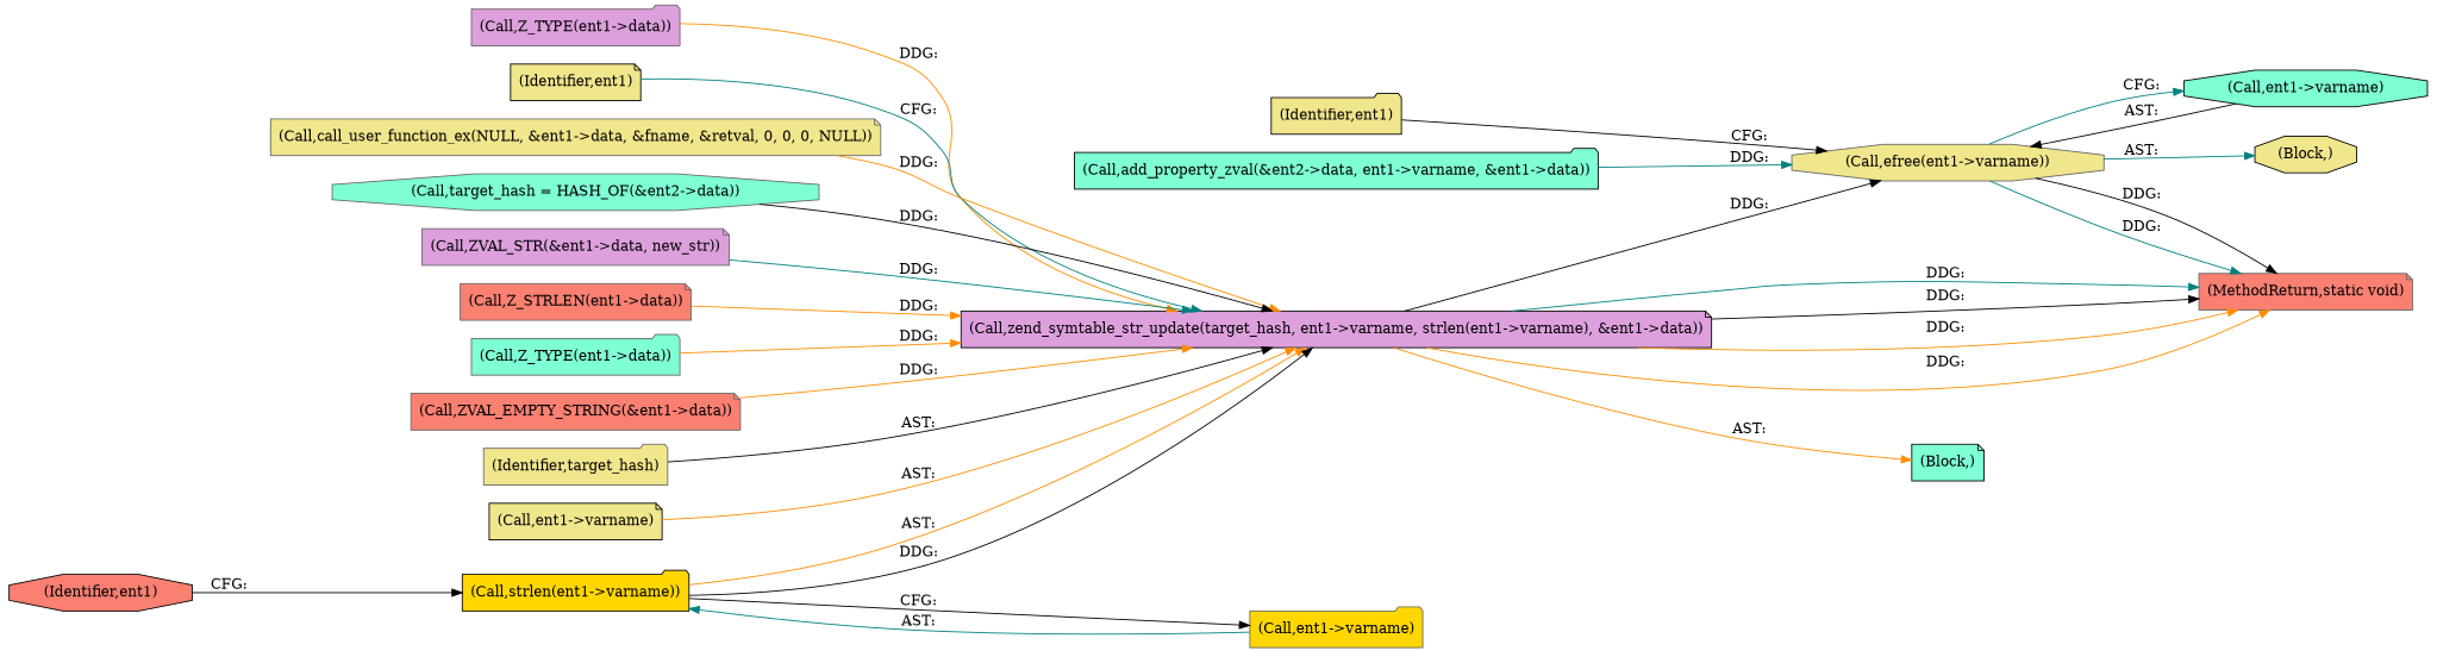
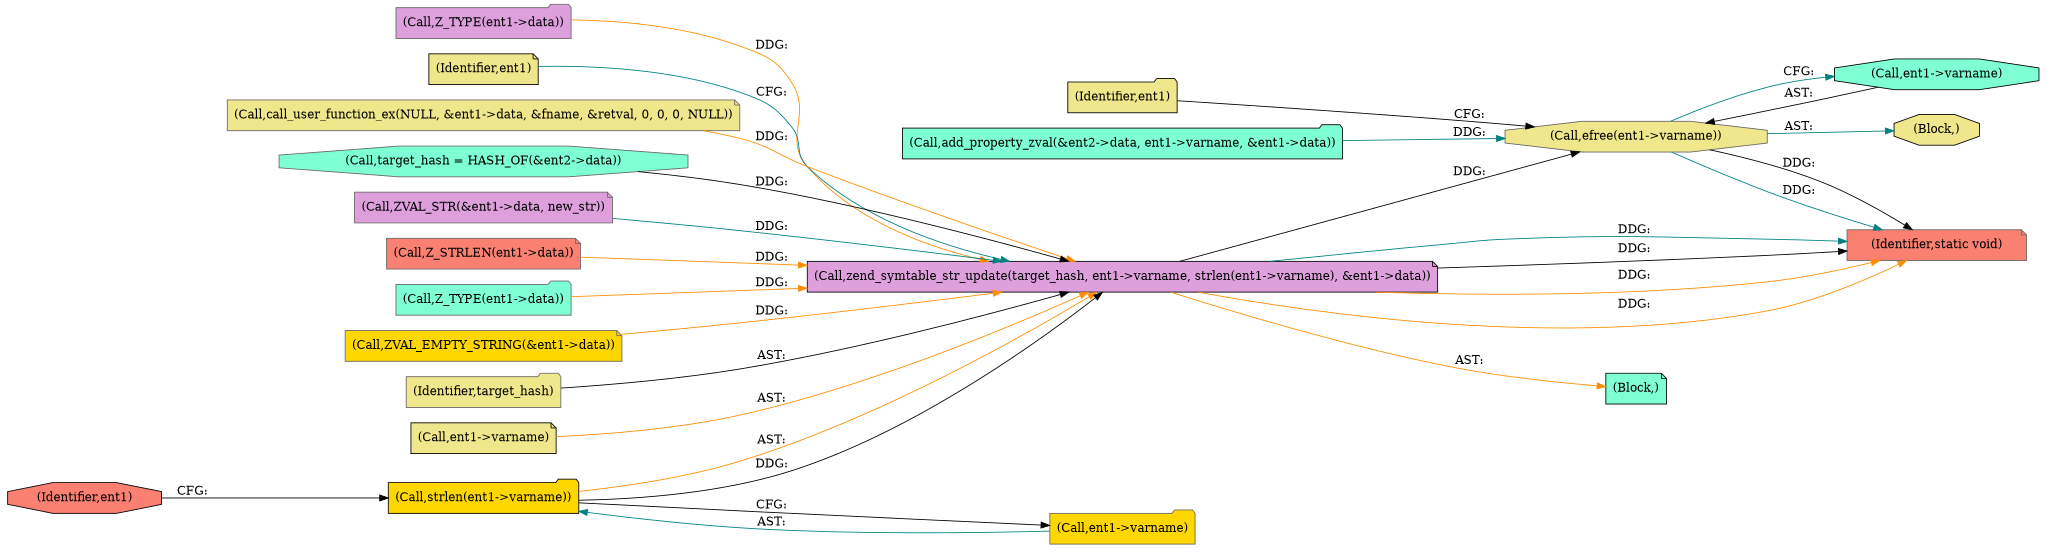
  digraph {
    rankdir=LR
    node [color=gray40 fillcolor=khaki shape=note style=filled]
    edge [color=darkorange]
    n1 [color=black fillcolor=gold label="(Call,strlen(ent1->varname))" shape=folder]
    n2 [color=black fillcolor=plum label="(Call,zend_symtable_str_update(target_hash, ent1->varname, strlen(ent1->varname), &ent1->data))"]
    n3 [fillcolor=gold label="(Call,ent1->varname)" shape=folder]
    n4 [label="(Call,efree(ent1->varname))" shape=octagon]
-   n5 [fillcolor=salmon label="(MethodReturn,static void)"]
+   n5 [fillcolor=salmon label="(Identifier,static void)"]
    n6 [color=black fillcolor=aquamarine label="(Block,)"]
    n7 [color=black fillcolor=aquamarine label="(Call,ent1->varname)" shape=octagon]
    n8 [color=black label="(Block,)" shape=octagon]
    n9 [fillcolor=plum label="(Call,Z_TYPE(ent1->data))" shape=folder]
    n10 [color=black label="(Identifier,ent1)" shape=folder]
    n11 [color=black fillcolor=aquamarine label="(Call,add_property_zval(&ent2->data, ent1->varname, &ent1->data))" shape=folder]
    n12 [color=black label="(Identifier,ent1)"]
    n13 [label="(Call,call_user_function_ex(NULL, &ent1->data, &fname, &retval, 0, 0, 0, NULL))"]
    n14 [fillcolor=aquamarine label="(Call,target_hash = HASH_OF(&ent2->data))" shape=octagon]
    n15 [fillcolor=plum label="(Call,ZVAL_STR(&ent1->data, new_str))"]
    n16 [color=black fillcolor=salmon label="(Identifier,ent1)" shape=octagon]
    n17 [fillcolor=salmon label="(Call,Z_STRLEN(ent1->data))"]
    n18 [fillcolor=aquamarine label="(Call,Z_TYPE(ent1->data))" shape=folder]
-   n19 [fillcolor=salmon label="(Call,ZVAL_EMPTY_STRING(&ent1->data))"]
+   n19 [fillcolor=gold label="(Call,ZVAL_EMPTY_STRING(&ent1->data))"]
    n20 [label="(Identifier,target_hash)" shape=folder]
    n21 [color=black label="(Call,ent1->varname)"]
    n1 -> n2 [label="AST: "]
    n1 -> n2 [color=black label="DDG: "]
    n1 -> n3 [color=black label="CFG: "]
    n2 -> n4 [color=black label="DDG: "]
    n2 -> n5 [color=teal label="DDG: "]
    n2 -> n5 [color=black label="DDG: "]
    n2 -> n5 [label="DDG: "]
    n2 -> n5 [label="DDG: "]
    n2 -> n6 [label="AST: "]
    n3 -> n1 [color=teal label="AST: "]
    n4 -> n5 [color=black label="DDG: "]
    n4 -> n5 [color=teal label="DDG: "]
    n4 -> n7 [color=teal label="CFG: "]
    n4 -> n8 [color=teal label="AST: "]
    n7 -> n4 [color=black label="AST: "]
    n9 -> n2 [label="DDG: "]
    n10 -> n4 [color=black label="CFG: "]
    n11 -> n4 [color=teal label="DDG: "]
    n12 -> n2 [color=teal label="CFG: "]
    n13 -> n2 [label="DDG: "]
    n14 -> n2 [color=black label="DDG: "]
    n15 -> n2 [color=teal label="DDG: "]
    n16 -> n1 [color=black label="CFG: "]
    n17 -> n2 [label="DDG: "]
    n18 -> n2 [label="DDG: "]
    n19 -> n2 [label="DDG: "]
    n20 -> n2 [color=black label="AST: "]
    n21 -> n2 [label="AST: "]
  }
